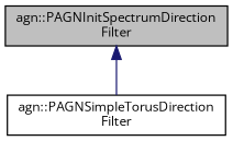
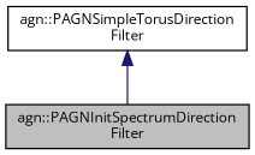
  digraph {
    fontname="Open Sans"
    node [color=black fontname="Open Sans" fontsize=10 shape=record style=filled]
    n1 [fillcolor=grey75 fontcolor=black height=0.2 label="agn::PAGNInitSpectrumDirection\lFilter" width=0.4]
    n2 [fillcolor=white height=0.2 label="agn::PAGNSimpleTorusDirection\lFilter" width=0.4]
-   n1 -> n2 [color=midnightblue dir=back fontname="Open Sans" fontsize=10 labelfontname=Helvetica labelfontsize=10 style=solid]
+   n2 -> n1 [color=midnightblue dir=back fontname="Open Sans" fontsize=10 labelfontname=Helvetica labelfontsize=10 style=solid]
  }
